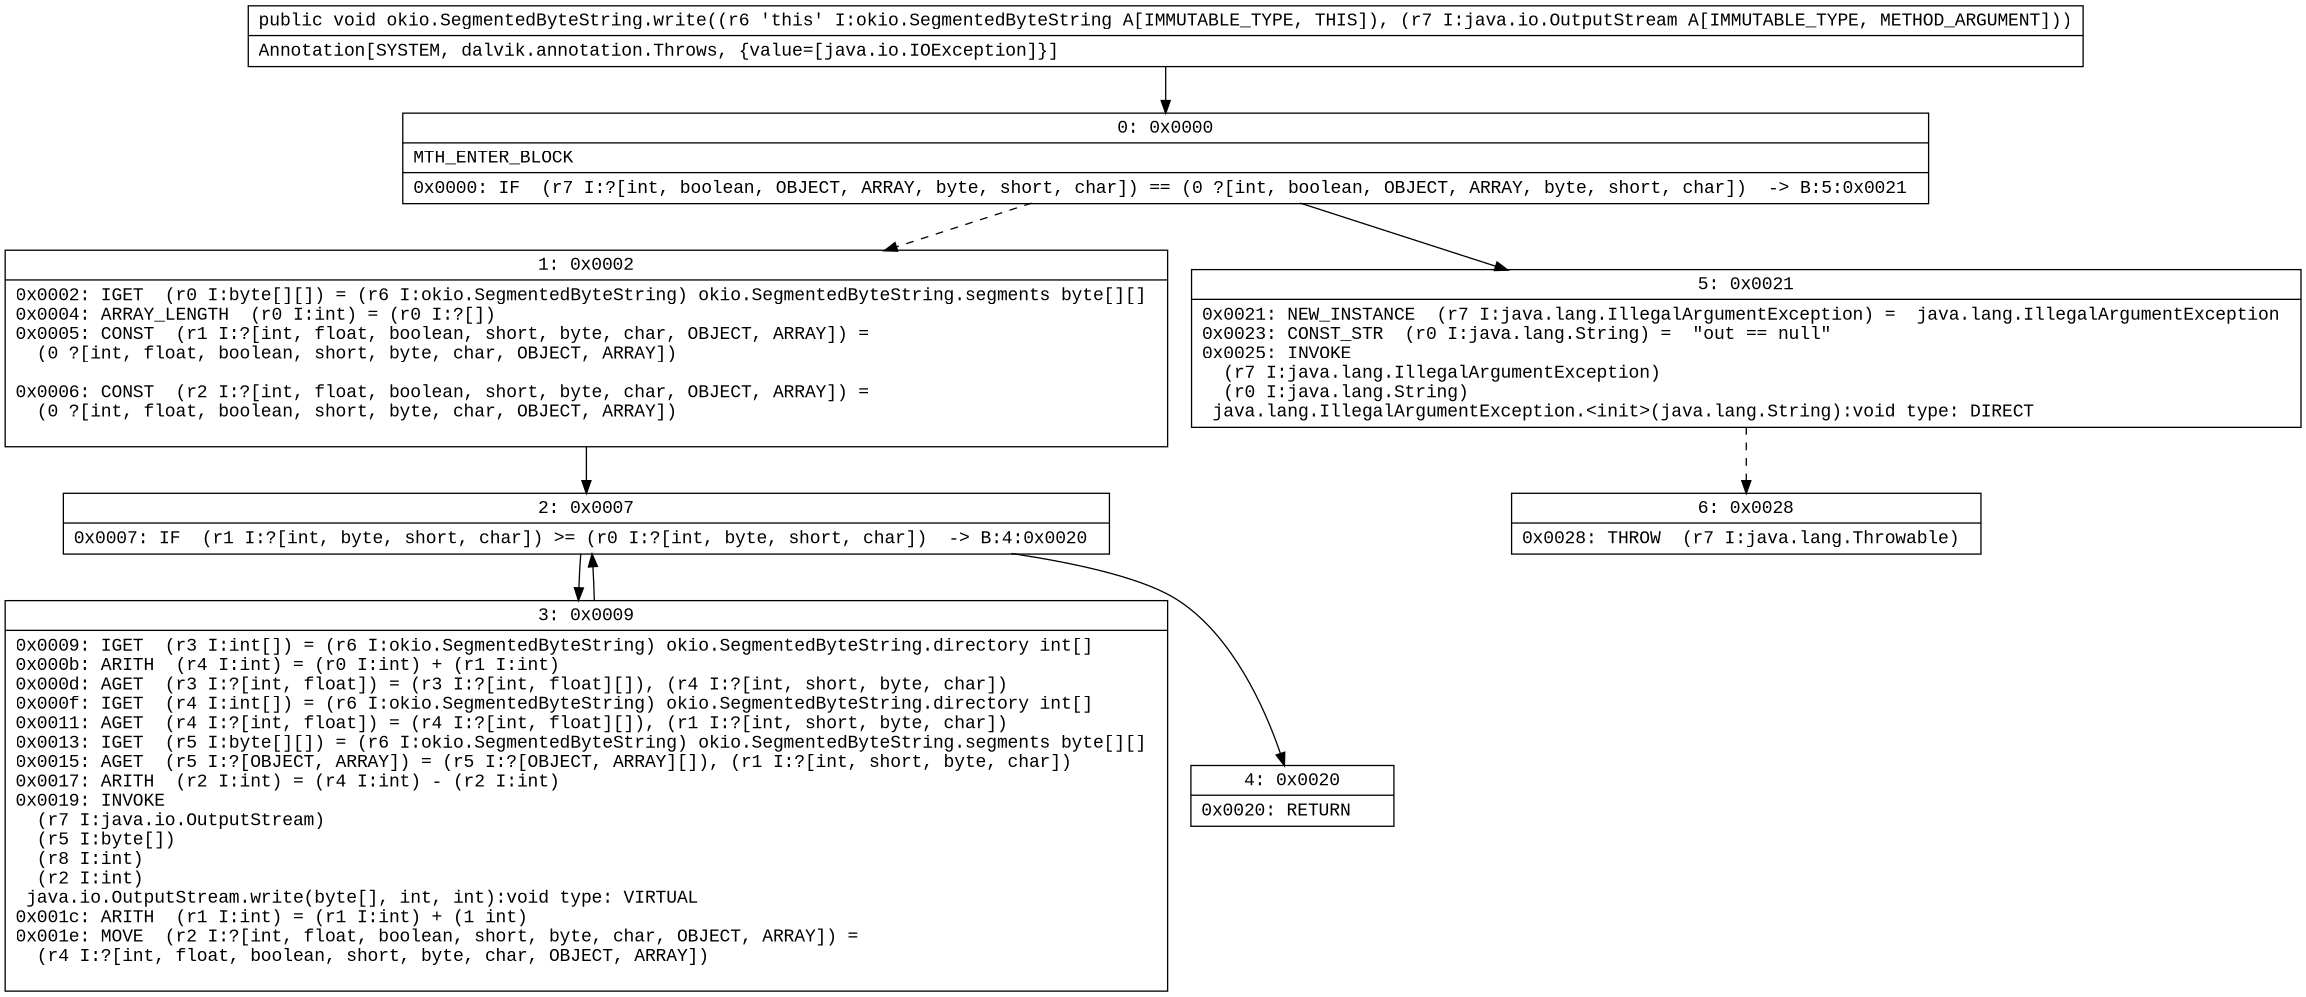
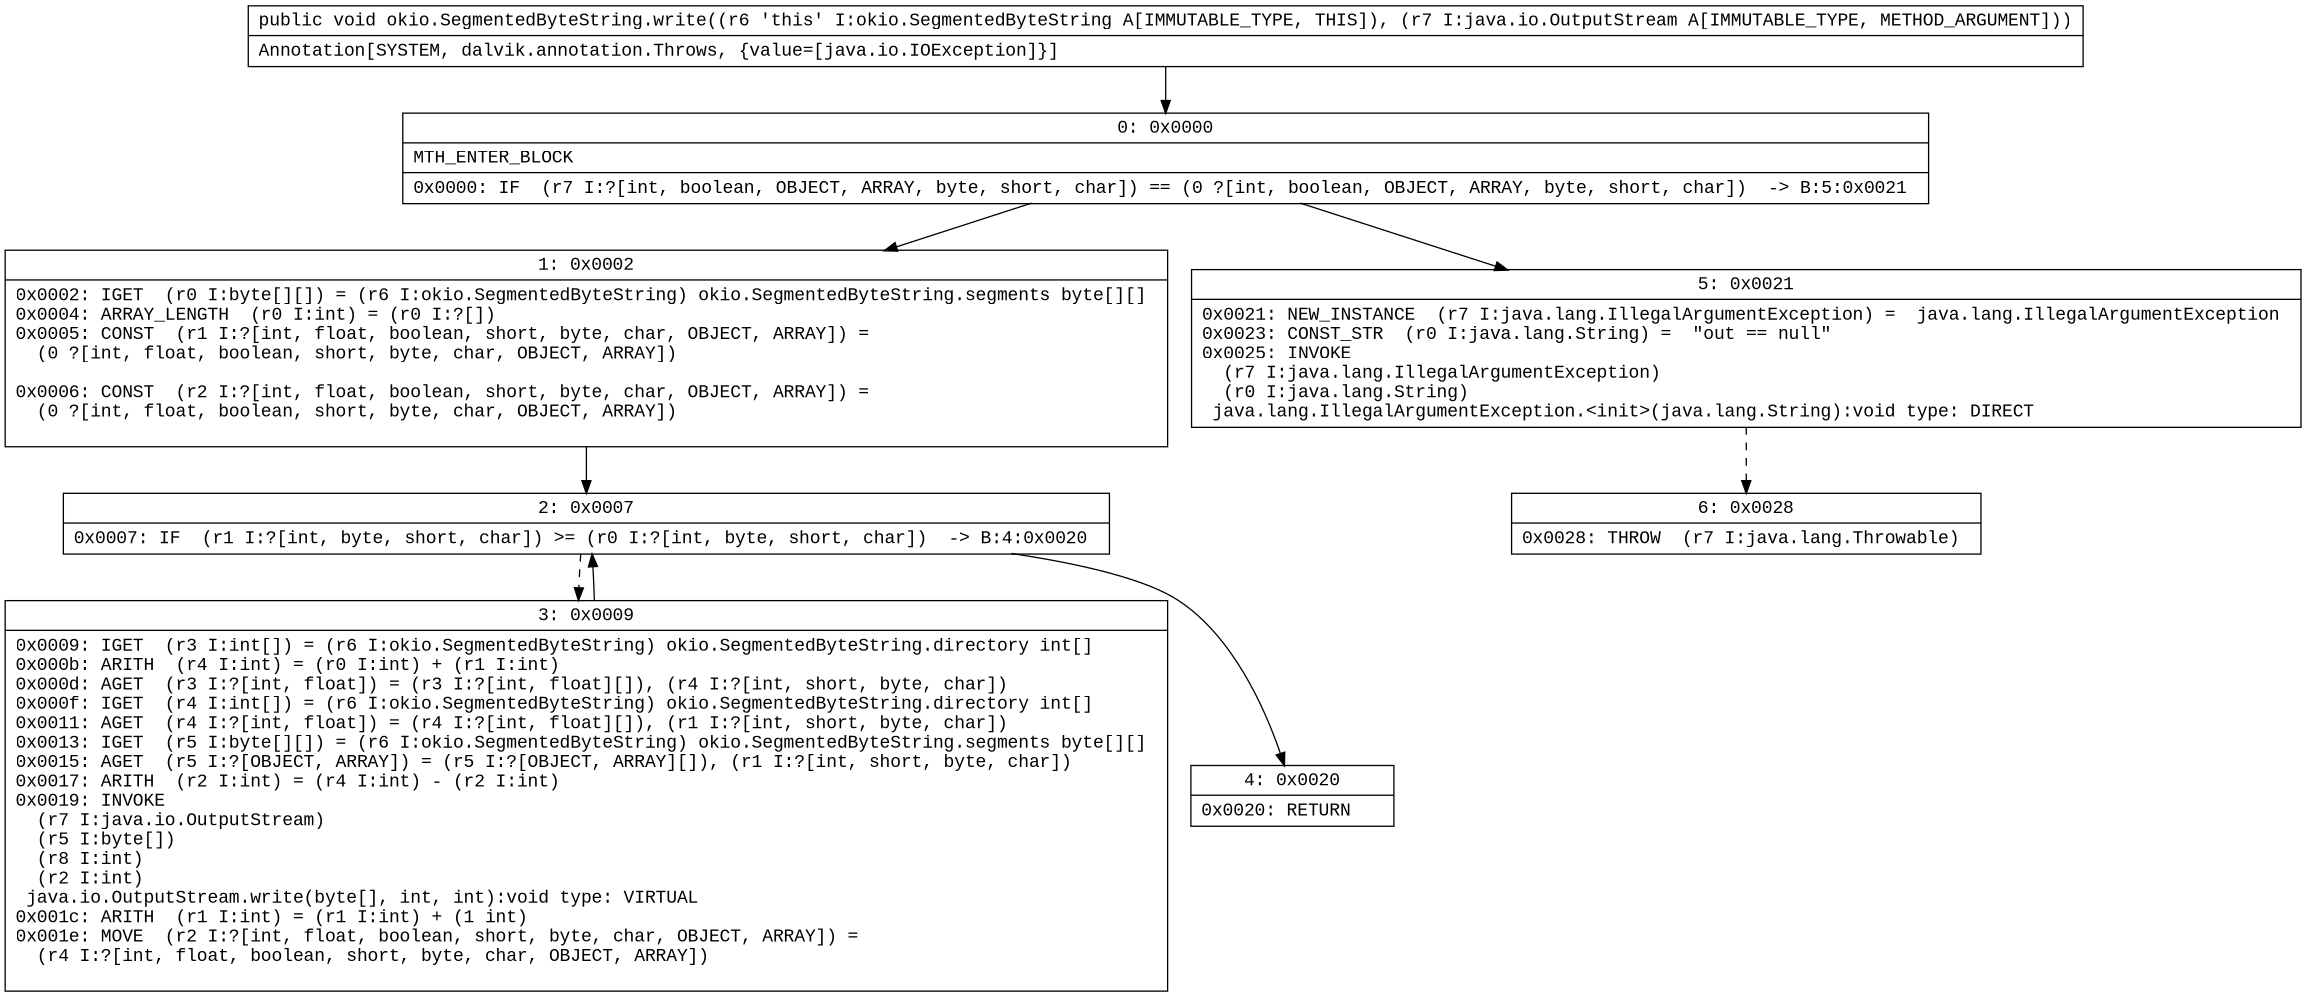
  digraph {
    fontname="Liberation Mono"
    node [fontname="Liberation Mono" shape=record]
    edge [fontname="Liberation Mono"]
    n1 [label="{0\:\ 0x0000|MTH_ENTER_BLOCK\l|0x0000: IF  (r7 I:?[int, boolean, OBJECT, ARRAY, byte, short, char]) == (0 ?[int, boolean, OBJECT, ARRAY, byte, short, char])  \-\> B:5:0x0021 \l}"]
    n2 [label="{1\:\ 0x0002|0x0002: IGET  (r0 I:byte[][]) = (r6 I:okio.SegmentedByteString) okio.SegmentedByteString.segments byte[][] \l0x0004: ARRAY_LENGTH  (r0 I:int) = (r0 I:?[]) \l0x0005: CONST  (r1 I:?[int, float, boolean, short, byte, char, OBJECT, ARRAY]) = \l  (0 ?[int, float, boolean, short, byte, char, OBJECT, ARRAY])\l \l0x0006: CONST  (r2 I:?[int, float, boolean, short, byte, char, OBJECT, ARRAY]) = \l  (0 ?[int, float, boolean, short, byte, char, OBJECT, ARRAY])\l \l}"]
    n3 [label="{5\:\ 0x0021|0x0021: NEW_INSTANCE  (r7 I:java.lang.IllegalArgumentException) =  java.lang.IllegalArgumentException \l0x0023: CONST_STR  (r0 I:java.lang.String) =  \"out == null\" \l0x0025: INVOKE  \l  (r7 I:java.lang.IllegalArgumentException)\l  (r0 I:java.lang.String)\l java.lang.IllegalArgumentException.\<init\>(java.lang.String):void type: DIRECT \l}"]
    n4 [label="{2\:\ 0x0007|0x0007: IF  (r1 I:?[int, byte, short, char]) \>= (r0 I:?[int, byte, short, char])  \-\> B:4:0x0020 \l}"]
    n5 [label="{6\:\ 0x0028|0x0028: THROW  (r7 I:java.lang.Throwable) \l}"]
    n6 [label="{3\:\ 0x0009|0x0009: IGET  (r3 I:int[]) = (r6 I:okio.SegmentedByteString) okio.SegmentedByteString.directory int[] \l0x000b: ARITH  (r4 I:int) = (r0 I:int) + (r1 I:int) \l0x000d: AGET  (r3 I:?[int, float]) = (r3 I:?[int, float][]), (r4 I:?[int, short, byte, char]) \l0x000f: IGET  (r4 I:int[]) = (r6 I:okio.SegmentedByteString) okio.SegmentedByteString.directory int[] \l0x0011: AGET  (r4 I:?[int, float]) = (r4 I:?[int, float][]), (r1 I:?[int, short, byte, char]) \l0x0013: IGET  (r5 I:byte[][]) = (r6 I:okio.SegmentedByteString) okio.SegmentedByteString.segments byte[][] \l0x0015: AGET  (r5 I:?[OBJECT, ARRAY]) = (r5 I:?[OBJECT, ARRAY][]), (r1 I:?[int, short, byte, char]) \l0x0017: ARITH  (r2 I:int) = (r4 I:int) \- (r2 I:int) \l0x0019: INVOKE  \l  (r7 I:java.io.OutputStream)\l  (r5 I:byte[])\l  (r8 I:int)\l  (r2 I:int)\l java.io.OutputStream.write(byte[], int, int):void type: VIRTUAL \l0x001c: ARITH  (r1 I:int) = (r1 I:int) + (1 int) \l0x001e: MOVE  (r2 I:?[int, float, boolean, short, byte, char, OBJECT, ARRAY]) = \l  (r4 I:?[int, float, boolean, short, byte, char, OBJECT, ARRAY])\l \l}"]
    n7 [label="{4\:\ 0x0020|0x0020: RETURN   \l}"]
    n8 [label="{public void okio.SegmentedByteString.write((r6 'this' I:okio.SegmentedByteString A[IMMUTABLE_TYPE, THIS]), (r7 I:java.io.OutputStream A[IMMUTABLE_TYPE, METHOD_ARGUMENT]))  | Annotation[SYSTEM, dalvik.annotation.Throws, \{value=[java.io.IOException]\}]\l}"]
-   n1 -> n2 [style=dashed]
+   n1 -> n2 [style=solid]
    n1 -> n3
    n2 -> n4
    n3 -> n5 [style=dashed]
-   n4 -> n6 [style=solid]
+   n4 -> n6 [style=dashed]
    n4 -> n7
    n6 -> n4
    n8 -> n1
  }
